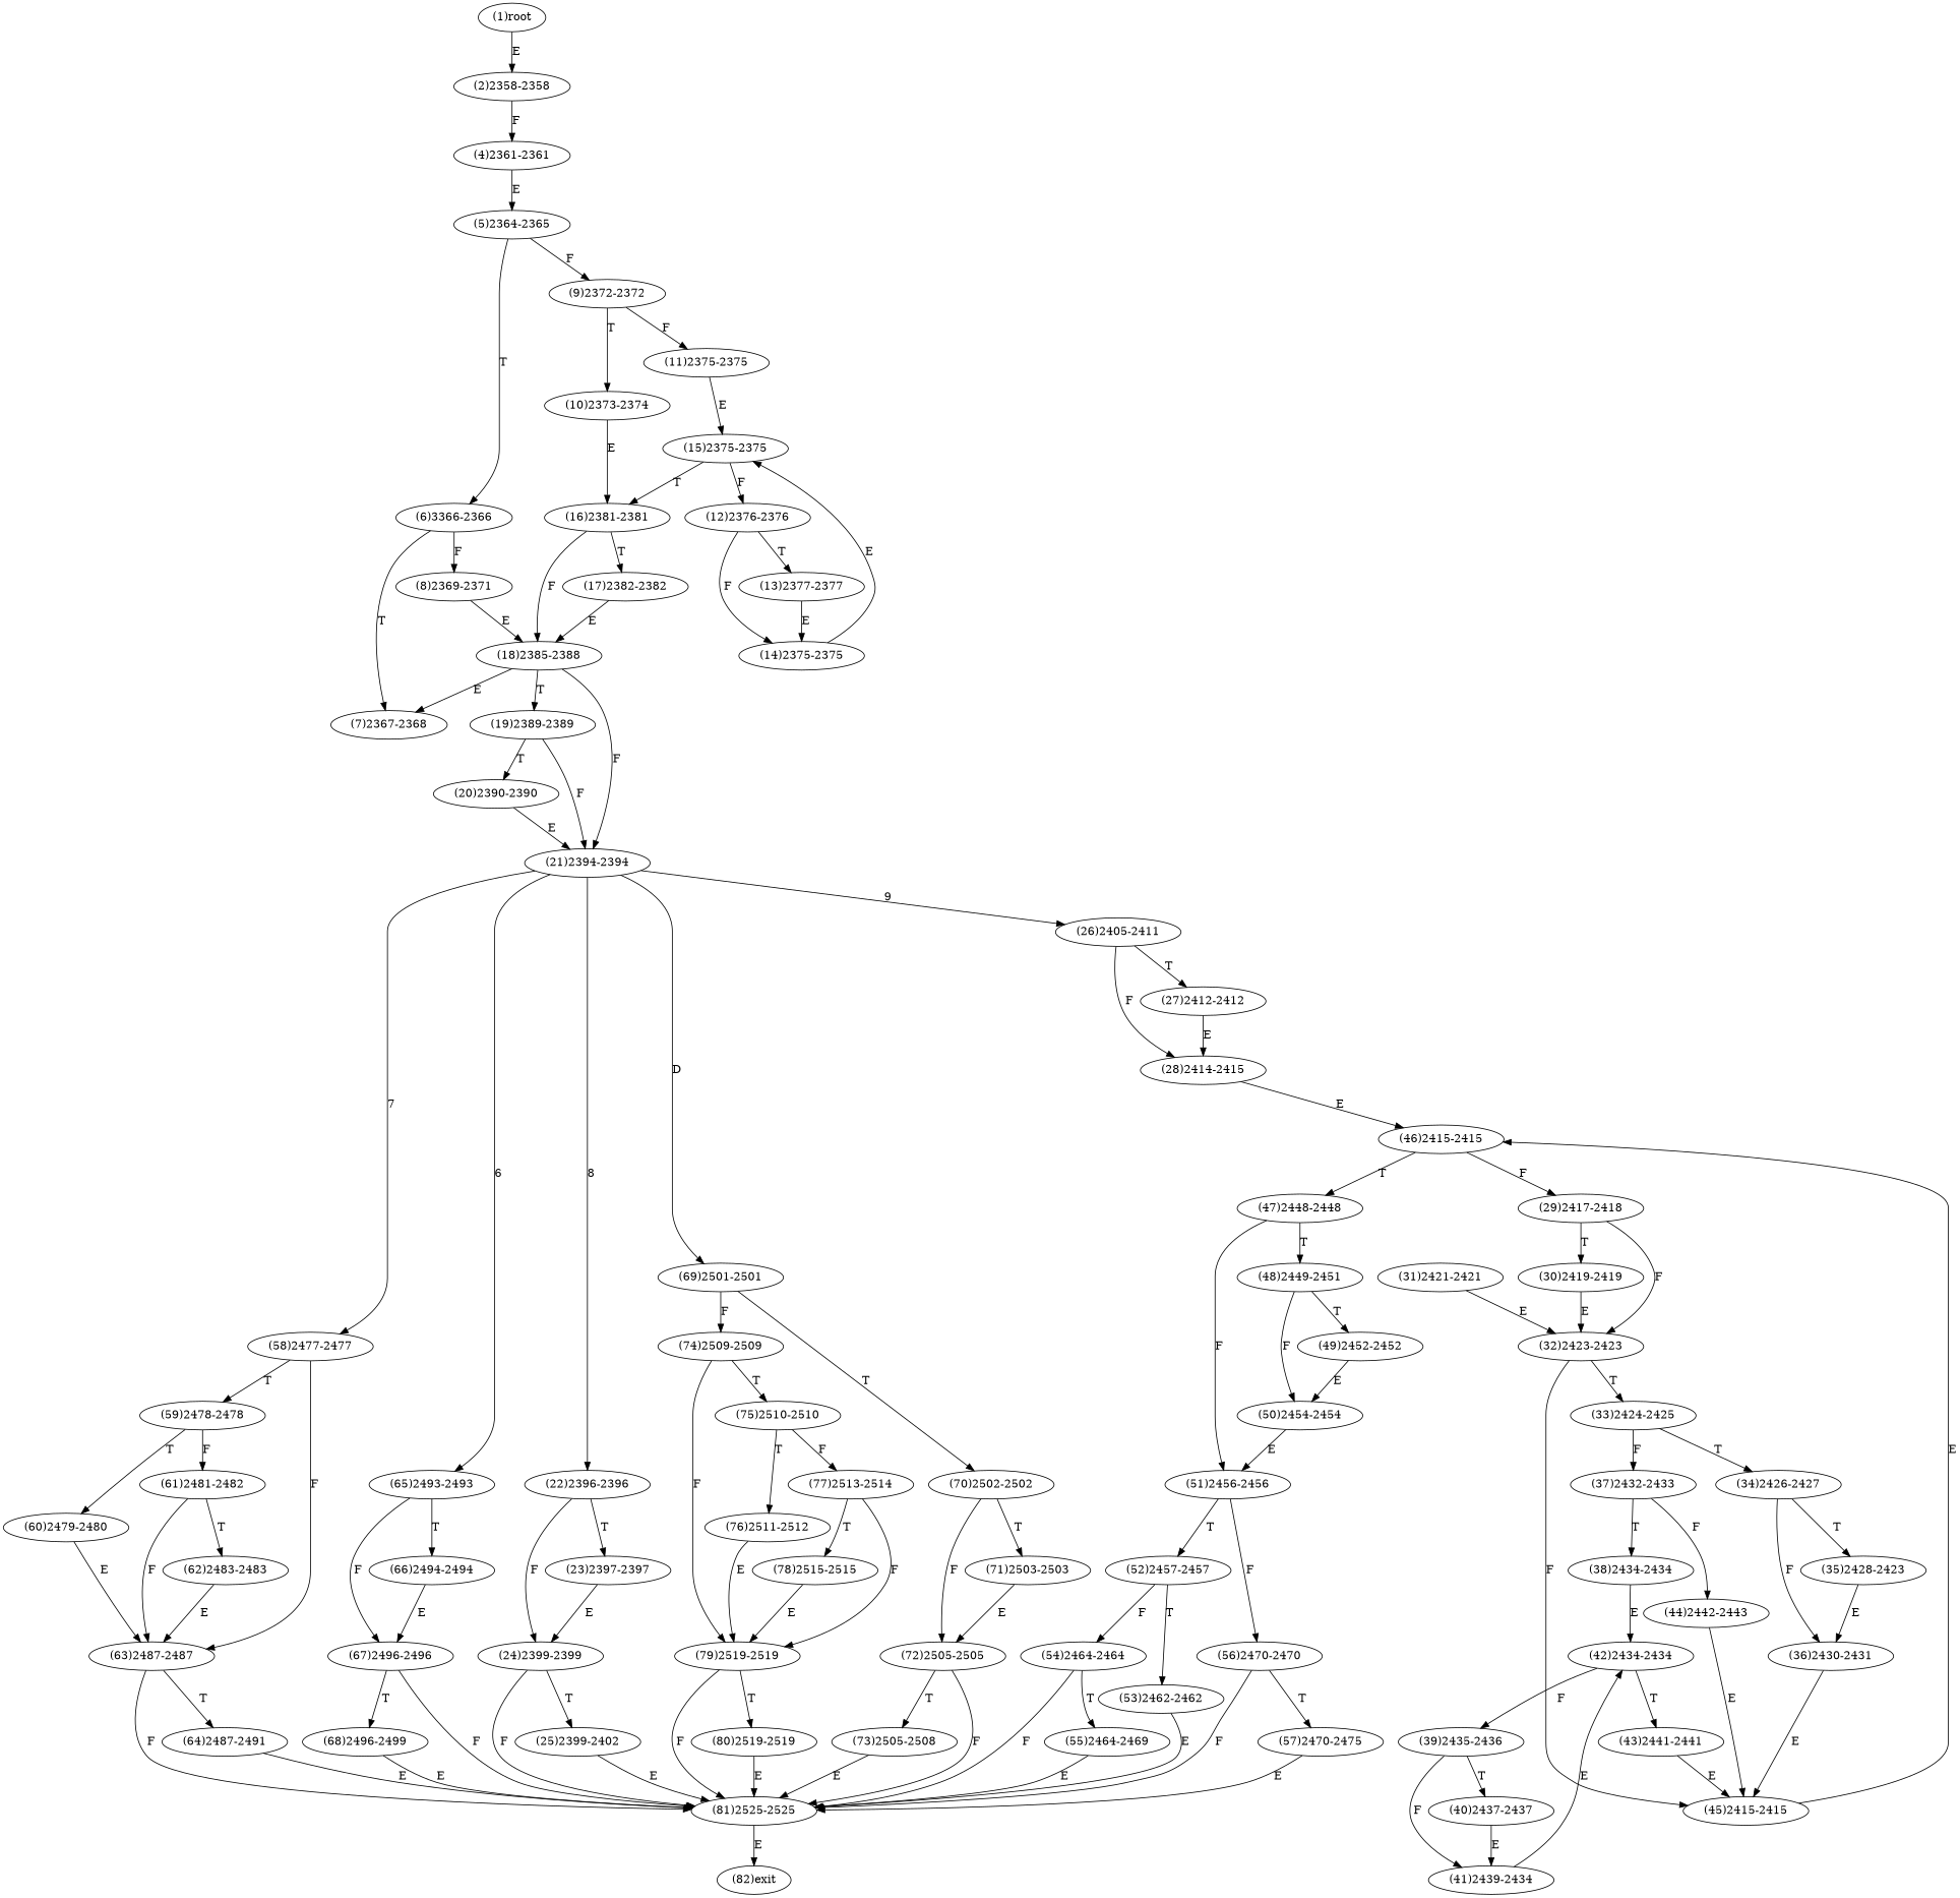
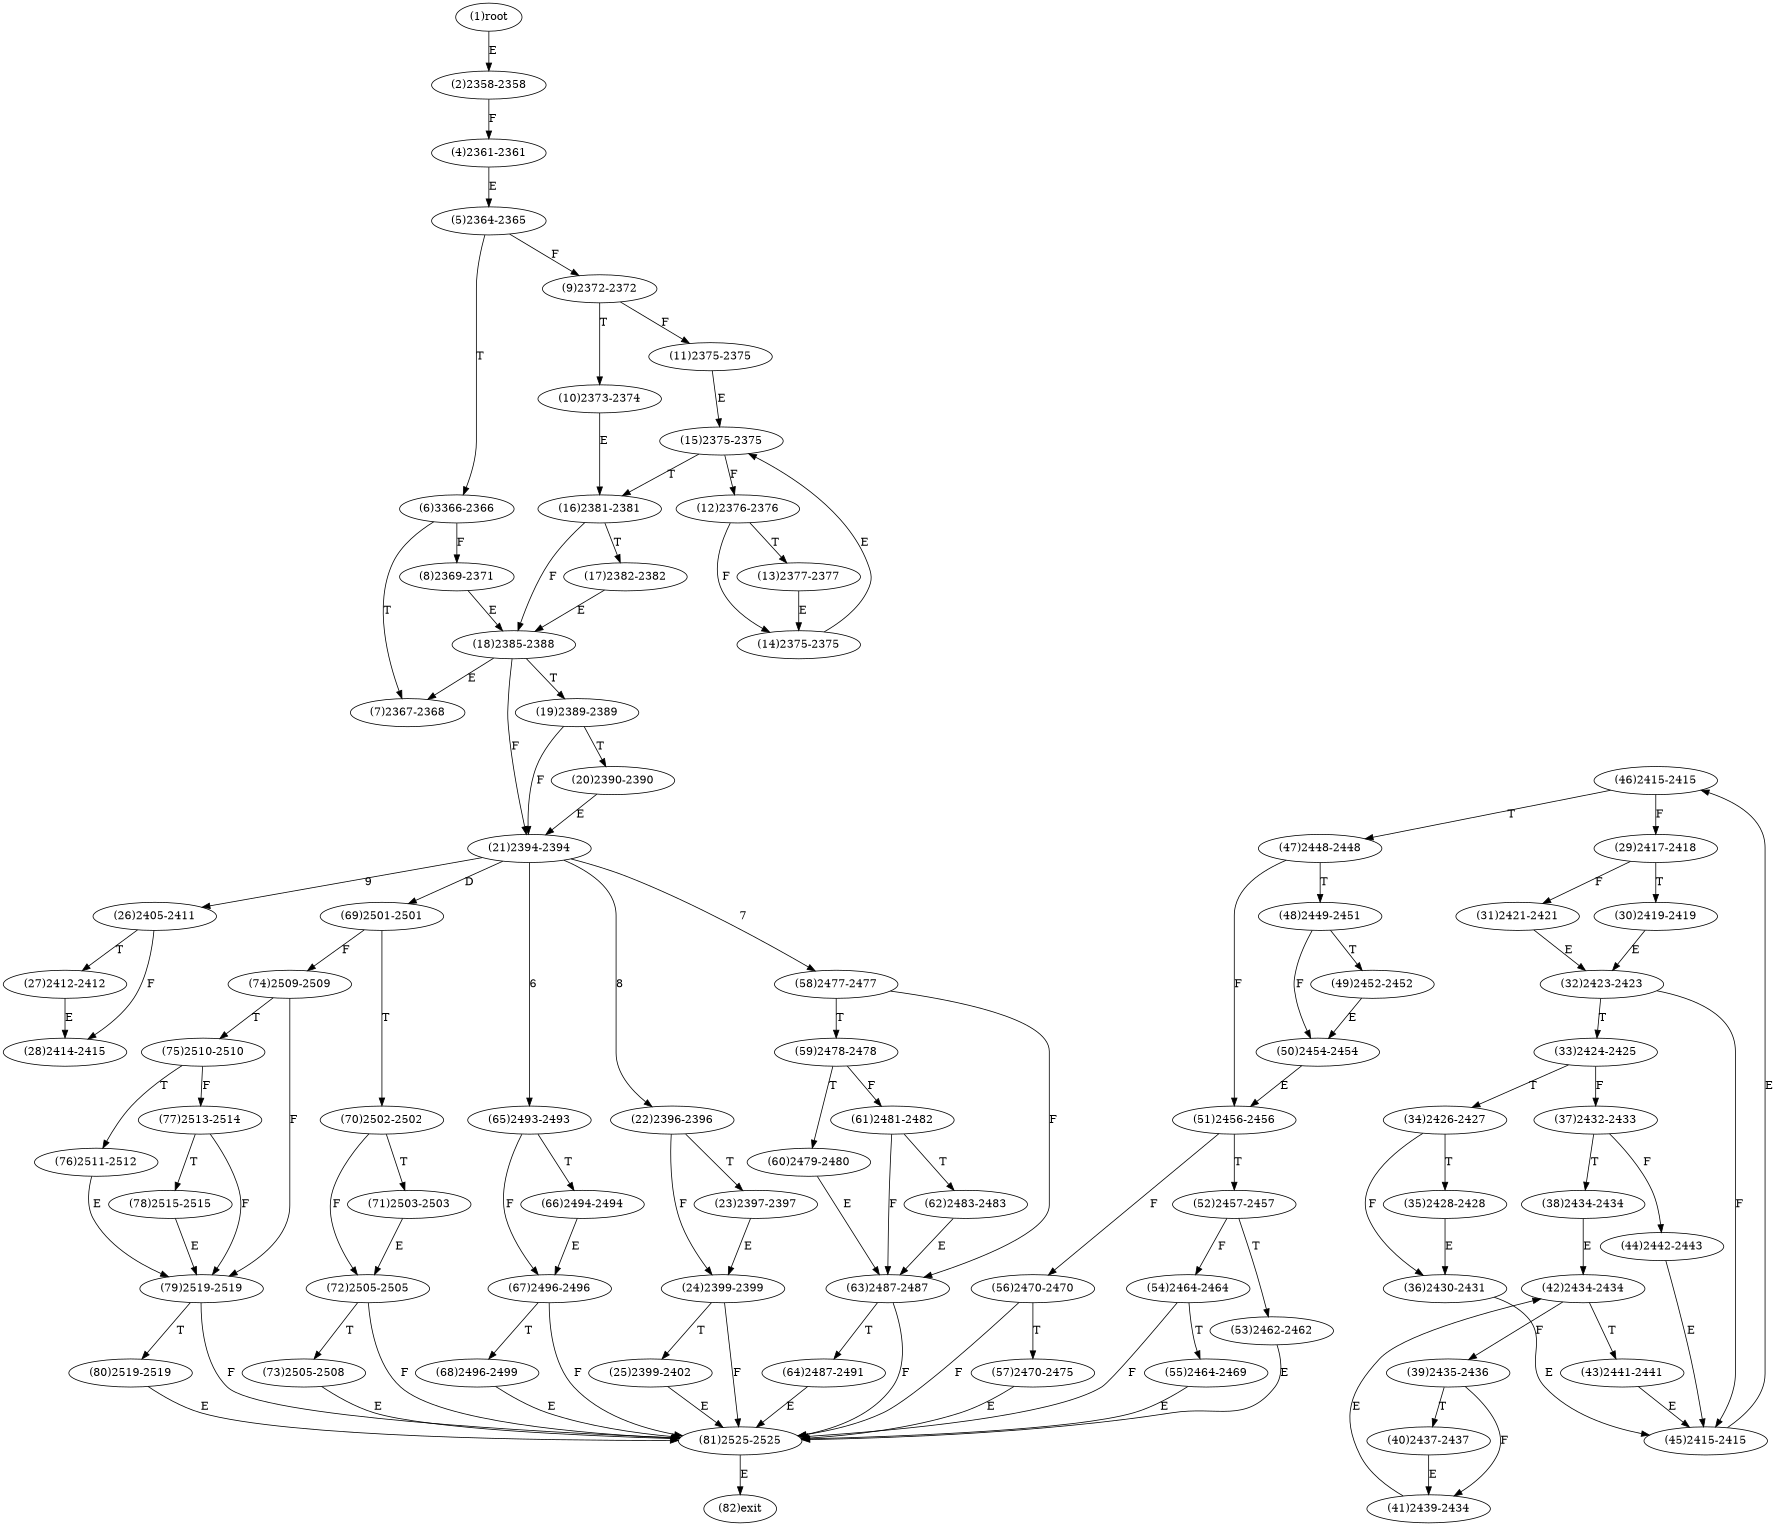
  digraph {
    n1 [label="(1)root"]
    n2 [label="(2)2358-2358"]
    n3 [label="(4)2361-2361"]
    n4 [label="(5)2364-2365"]
    n5 [label="(6)3366-2366"]
    n6 [label="(9)2372-2372"]
    n7 [label="(7)2367-2368"]
    n8 [label="(8)2369-2371"]
    n9 [label="(10)2373-2374"]
    n10 [label="(11)2375-2375"]
    n11 [label="(18)2385-2388"]
    n12 [label="(19)2389-2389"]
    n13 [label="(21)2394-2394"]
    n14 [label="(16)2381-2381"]
    n15 [label="(15)2375-2375"]
    n16 [label="(17)2382-2382"]
    n17 [label="(12)2376-2376"]
    n18 [label="(13)2377-2377"]
    n19 [label="(14)2375-2375"]
    n20 [label="(20)2390-2390"]
    n21 [label="(22)2396-2396"]
    n22 [label="(26)2405-2411"]
    n23 [label="(58)2477-2477"]
    n24 [label="(69)2501-2501"]
    n25 [label="(65)2493-2493"]
    n26 [label="(23)2397-2397"]
    n27 [label="(24)2399-2399"]
    n28 [label="(27)2412-2412"]
    n29 [label="(28)2414-2415"]
    n30 [label="(59)2478-2478"]
    n31 [label="(63)2487-2487"]
    n32 [label="(70)2502-2502"]
    n33 [label="(74)2509-2509"]
    n34 [label="(66)2494-2494"]
    n35 [label="(67)2496-2496"]
    n36 [label="(25)2399-2402"]
    n37 [label="(81)2525-2525"]
    n38 [label="(82)exit"]
    n39 [label="(46)2415-2415"]
    n40 [label="(29)2417-2418"]
    n41 [label="(31)2421-2421"]
    n42 [label="(30)2419-2419"]
    n43 [label="(32)2423-2423"]
    n44 [label="(47)2448-2448"]
    n45 [label="(33)2424-2425"]
    n46 [label="(45)2415-2415"]
    n47 [label="(34)2426-2427"]
-   n48 [label="(35)2428-2423"]
+   n48 [label="(35)2428-2428"]
    n49 [label="(36)2430-2431"]
    n50 [label="(37)2432-2433"]
    n51 [label="(38)2434-2434"]
    n52 [label="(44)2442-2443"]
    n53 [label="(42)2434-2434"]
    n54 [label="(39)2435-2436"]
    n55 [label="(43)2441-2441"]
    n56 [label="(40)2437-2437"]
    n57 [label="(41)2439-2434"]
    n58 [label="(51)2456-2456"]
    n59 [label="(48)2449-2451"]
    n60 [label="(52)2457-2457"]
    n61 [label="(56)2470-2470"]
    n62 [label="(50)2454-2454"]
    n63 [label="(49)2452-2452"]
    n64 [label="(54)2464-2464"]
    n65 [label="(53)2462-2462"]
    n66 [label="(57)2470-2475"]
    n67 [label="(55)2464-2469"]
    n68 [label="(61)2481-2482"]
    n69 [label="(60)2479-2480"]
    n70 [label="(62)2483-2483"]
    n71 [label="(64)2487-2491"]
    n72 [label="(68)2496-2499"]
    n73 [label="(71)2503-2503"]
    n74 [label="(72)2505-2505"]
    n75 [label="(79)2519-2519"]
    n76 [label="(75)2510-2510"]
    n77 [label="(73)2505-2508"]
    n78 [label="(76)2511-2512"]
    n79 [label="(80)2519-2519"]
    n80 [label="(77)2513-2514"]
    n81 [label="(78)2515-2515"]
    n1 -> n2 [label=E]
    n2 -> n3 [label=F]
    n3 -> n4 [label=E]
    n4 -> n5 [label=T]
    n4 -> n6 [label=F]
    n5 -> n7 [label=T]
    n5 -> n8 [label=F]
    n6 -> n9 [label=T]
    n6 -> n10 [label=F]
    n8 -> n11 [label=E]
    n9 -> n14 [label=E]
    n10 -> n15 [label=E]
    n11 -> n7 [label=E]
    n11 -> n12 [label=T]
    n11 -> n13 [label=F]
    n12 -> n13 [label=F]
    n12 -> n20 [label=T]
    n13 -> n21 [label=8]
    n13 -> n22 [label=9]
    n13 -> n23 [label=7]
    n13 -> n24 [label=D]
    n13 -> n25 [label=6]
    n14 -> n11 [label=F]
    n14 -> n16 [label=T]
    n15 -> n14 [label=T]
    n15 -> n17 [label=F]
    n16 -> n11 [label=E]
    n17 -> n18 [label=T]
    n17 -> n19 [label=F]
    n18 -> n19 [label=E]
    n19 -> n15 [label=E]
    n20 -> n13 [label=E]
    n21 -> n26 [label=T]
    n21 -> n27 [label=F]
    n22 -> n28 [label=T]
    n22 -> n29 [label=F]
    n23 -> n30 [label=T]
    n23 -> n31 [label=F]
    n24 -> n32 [label=T]
    n24 -> n33 [label=F]
    n25 -> n34 [label=T]
    n25 -> n35 [label=F]
    n26 -> n27 [label=E]
    n27 -> n36 [label=T]
    n27 -> n37 [label=F]
    n28 -> n29 [label=E]
-   n29 -> n39 [label=E]
    n30 -> n68 [label=F]
    n30 -> n69 [label=T]
    n31 -> n37 [label=F]
    n31 -> n71 [label=T]
    n32 -> n73 [label=T]
    n32 -> n74 [label=F]
    n33 -> n75 [label=F]
    n33 -> n76 [label=T]
    n34 -> n35 [label=E]
    n35 -> n37 [label=F]
    n35 -> n72 [label=T]
    n36 -> n37 [label=E]
    n37 -> n38 [label=E]
    n39 -> n40 [label=F]
    n39 -> n44 [label=T]
-   n40 -> n43 [label=F]
+   n40 -> n41 [label=F]
    n40 -> n42 [label=T]
    n41 -> n43 [label=E]
    n42 -> n43 [label=E]
    n43 -> n45 [label=T]
    n43 -> n46 [label=F]
    n44 -> n58 [label=F]
    n44 -> n59 [label=T]
    n45 -> n47 [label=T]
    n45 -> n50 [label=F]
    n46 -> n39 [label=E]
    n47 -> n48 [label=T]
    n47 -> n49 [label=F]
    n48 -> n49 [label=E]
    n49 -> n46 [label=E]
    n50 -> n51 [label=T]
    n50 -> n52 [label=F]
    n51 -> n53 [label=E]
    n52 -> n46 [label=E]
    n53 -> n54 [label=F]
    n53 -> n55 [label=T]
    n54 -> n56 [label=T]
    n54 -> n57 [label=F]
    n55 -> n46 [label=E]
    n56 -> n57 [label=E]
    n57 -> n53 [label=E]
    n58 -> n60 [label=T]
    n58 -> n61 [label=F]
    n59 -> n62 [label=F]
    n59 -> n63 [label=T]
    n60 -> n64 [label=F]
    n60 -> n65 [label=T]
    n61 -> n37 [label=F]
    n61 -> n66 [label=T]
    n62 -> n58 [label=E]
    n63 -> n62 [label=E]
    n64 -> n37 [label=F]
    n64 -> n67 [label=T]
    n65 -> n37 [label=E]
    n66 -> n37 [label=E]
    n67 -> n37 [label=E]
    n68 -> n31 [label=F]
    n68 -> n70 [label=T]
    n69 -> n31 [label=E]
    n70 -> n31 [label=E]
    n71 -> n37 [label=E]
    n72 -> n37 [label=E]
    n73 -> n74 [label=E]
    n74 -> n37 [label=F]
    n74 -> n77 [label=T]
    n75 -> n37 [label=F]
    n75 -> n79 [label=T]
    n76 -> n78 [label=T]
    n76 -> n80 [label=F]
    n77 -> n37 [label=E]
    n78 -> n75 [label=E]
    n79 -> n37 [label=E]
    n80 -> n75 [label=F]
    n80 -> n81 [label=T]
    n81 -> n75 [label=E]
  }
